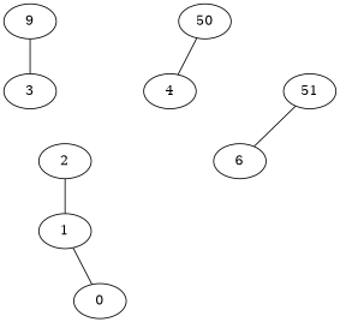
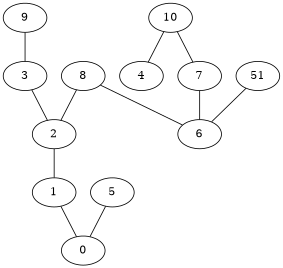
  graph {
    n1 [label=0]
    n2 [label=1]
    n3 [label=2]
    n4 [label=3]
    n5 [label=4]
+   n6 [label=5]
    n7 [label=6]
+   n8 [label=7]
+   n9 [label=8]
    n10 [label=9]
-   n11 [label=50]
+   n11 [label=10]
    n12 [label=51]
    n2 -- n1
    n3 -- n2
+   n4 -- n3
+   n6 -- n1
+   n8 -- n7
+   n9 -- n3
+   n9 -- n7
    n10 -- n4
    n11 -- n5
+   n11 -- n8
    n12 -- n7
  }
